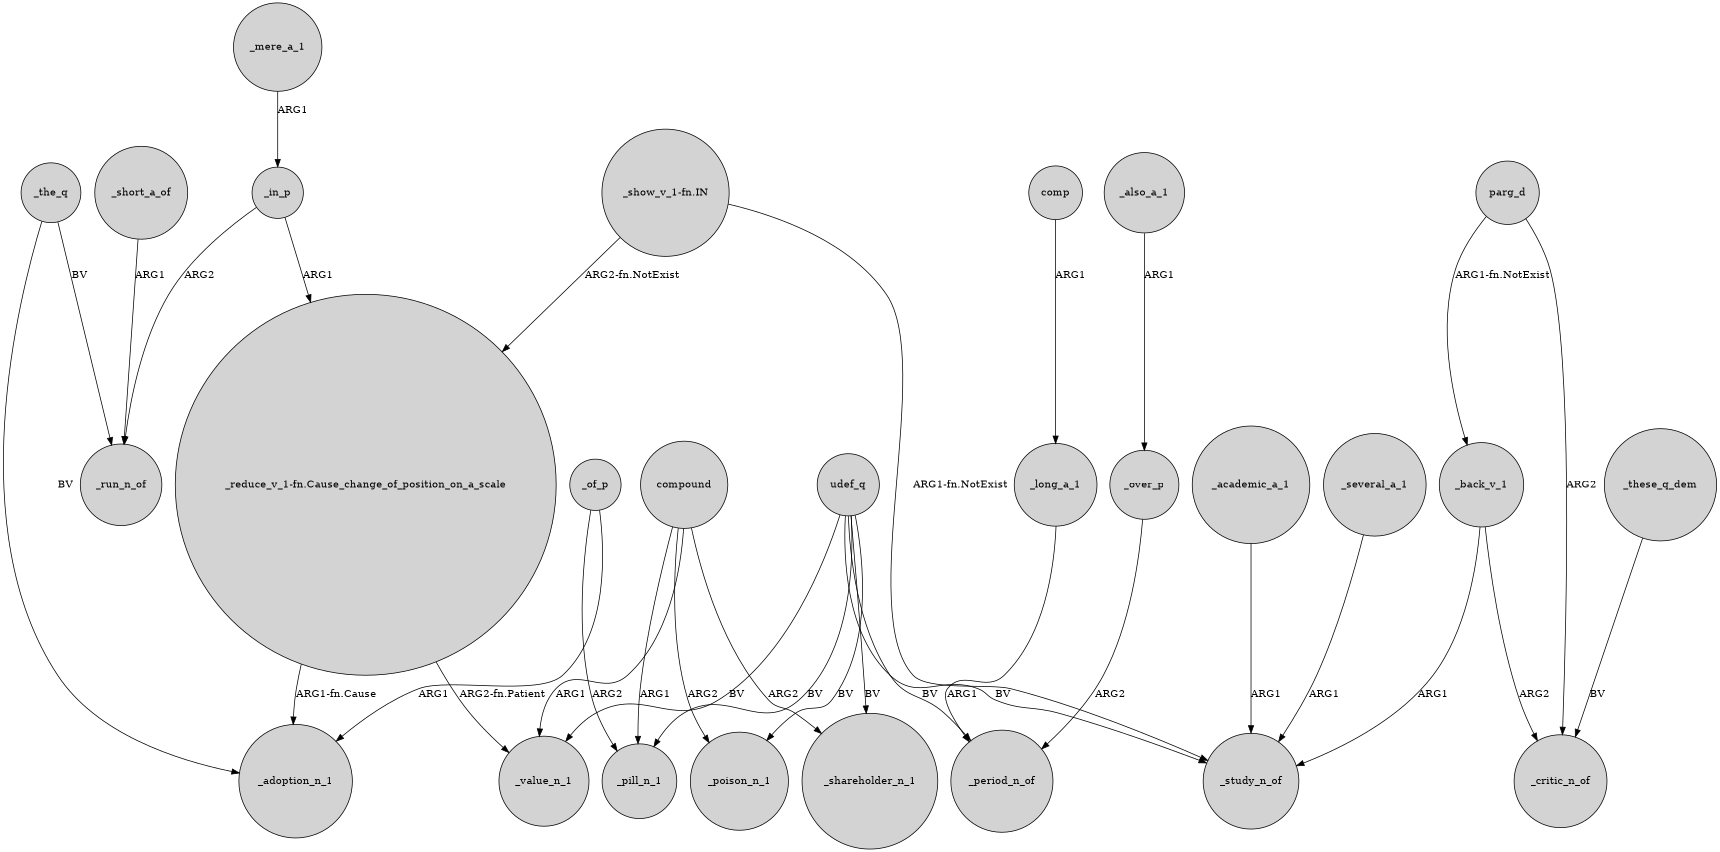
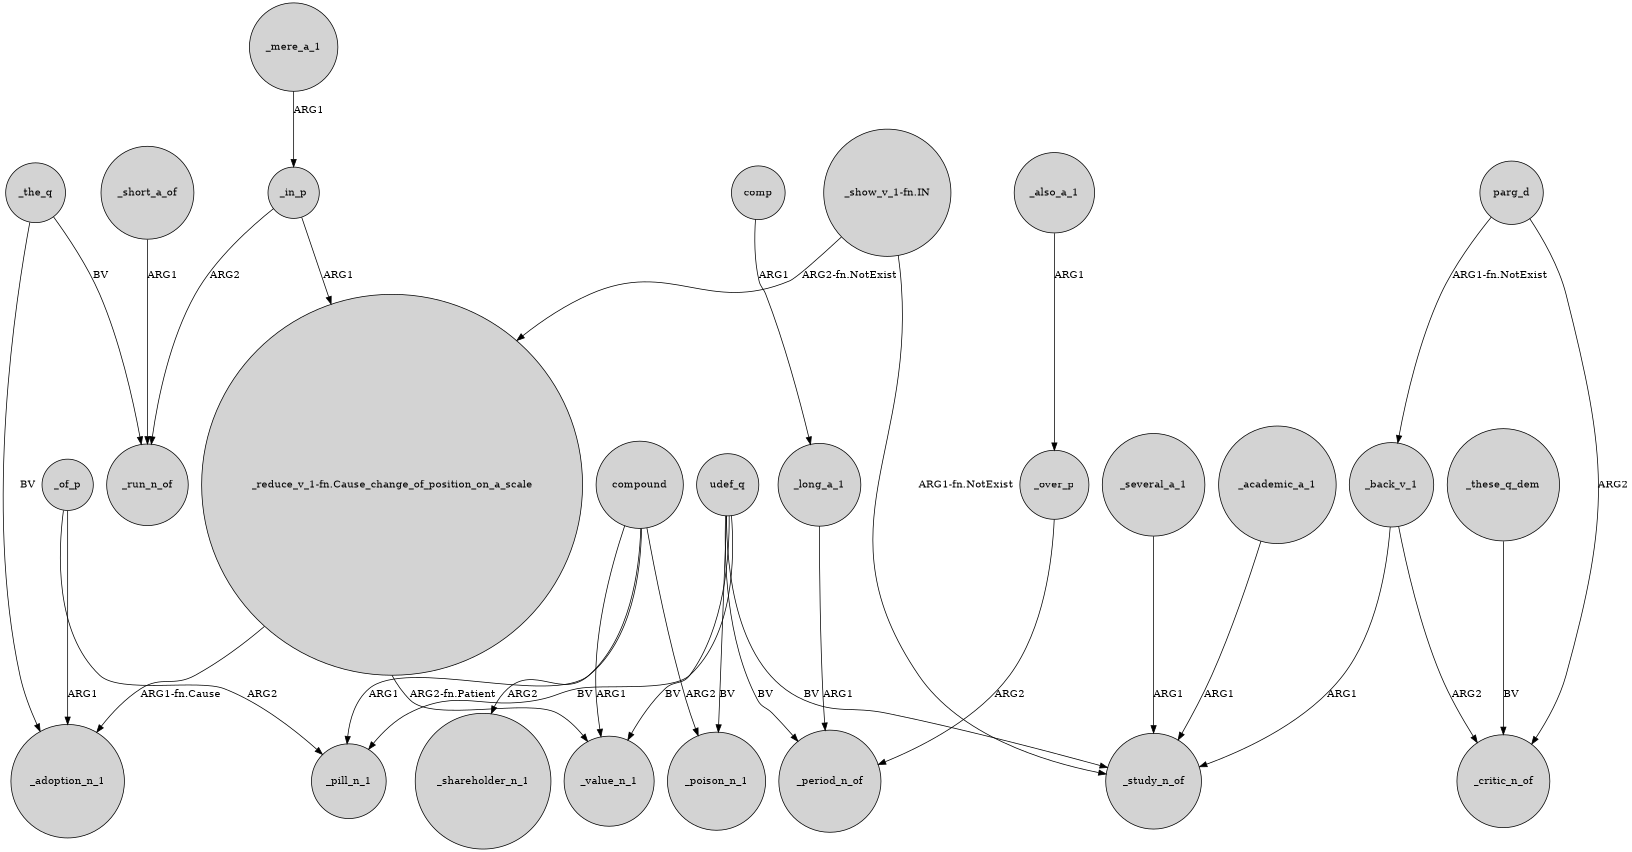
  digraph {
    node [shape=circle style=filled]
    compound
    _pill_n_1
    _shareholder_n_1
    _value_n_1
    _poison_n_1
    _over_p
    _period_n_of
    "_reduce_v_1-fn.Cause_change_of_position_on_a_scale"
    _adoption_n_1
    _in_p
    _run_n_of
    _mere_a_1
    _of_p
    _back_v_1
    _study_n_of
    _critic_n_of
    _academic_a_1
    _also_a_1
    _long_a_1
    udef_q
    "_show_v_1-fn.IN"
    _several_a_1
    _short_a_of
    _the_q
    _these_q_dem
    parg_d
    comp
    compound -> _pill_n_1 [label=ARG1]
    compound -> _shareholder_n_1 [label=ARG2]
    compound -> _value_n_1 [label=ARG1]
    compound -> _poison_n_1 [label=ARG2]
    _over_p -> _period_n_of [label=ARG2]
    "_reduce_v_1-fn.Cause_change_of_position_on_a_scale" -> _value_n_1 [label="ARG2-fn.Patient"]
    "_reduce_v_1-fn.Cause_change_of_position_on_a_scale" -> _adoption_n_1 [label="ARG1-fn.Cause"]
    _in_p -> "_reduce_v_1-fn.Cause_change_of_position_on_a_scale" [label=ARG1]
    _in_p -> _run_n_of [label=ARG2]
    _mere_a_1 -> _in_p [label=ARG1]
    _of_p -> _pill_n_1 [label=ARG2]
    _of_p -> _adoption_n_1 [label=ARG1]
    _back_v_1 -> _study_n_of [label=ARG1]
    _back_v_1 -> _critic_n_of [label=ARG2]
    _academic_a_1 -> _study_n_of [label=ARG1]
    _also_a_1 -> _over_p [label=ARG1]
    _long_a_1 -> _period_n_of [label=ARG1]
    udef_q -> _pill_n_1 [label=BV]
-   udef_q -> _shareholder_n_1 [label=BV]
    udef_q -> _value_n_1 [label=BV]
    udef_q -> _poison_n_1 [label=BV]
    udef_q -> _period_n_of [label=BV]
    udef_q -> _study_n_of [label=BV]
    "_show_v_1-fn.IN" -> "_reduce_v_1-fn.Cause_change_of_position_on_a_scale" [label="ARG2-fn.NotExist"]
    "_show_v_1-fn.IN" -> _study_n_of [label="ARG1-fn.NotExist"]
    _several_a_1 -> _study_n_of [label=ARG1]
    _short_a_of -> _run_n_of [label=ARG1]
    _the_q -> _adoption_n_1 [label=BV]
    _the_q -> _run_n_of [label=BV]
    _these_q_dem -> _critic_n_of [label=BV]
    parg_d -> _back_v_1 [label="ARG1-fn.NotExist"]
    parg_d -> _critic_n_of [label=ARG2]
    comp -> _long_a_1 [label=ARG1]
  }
